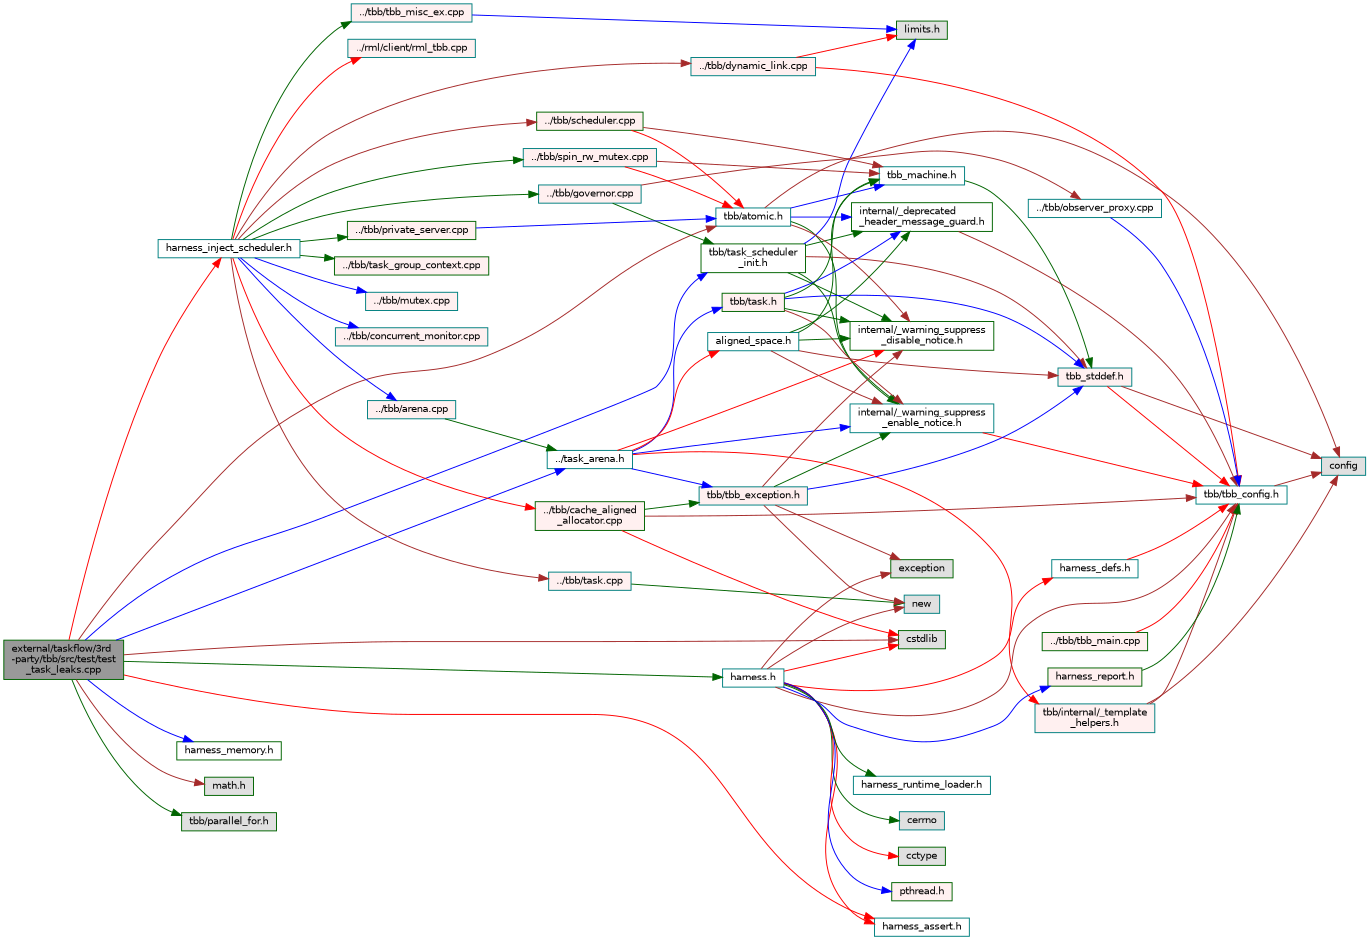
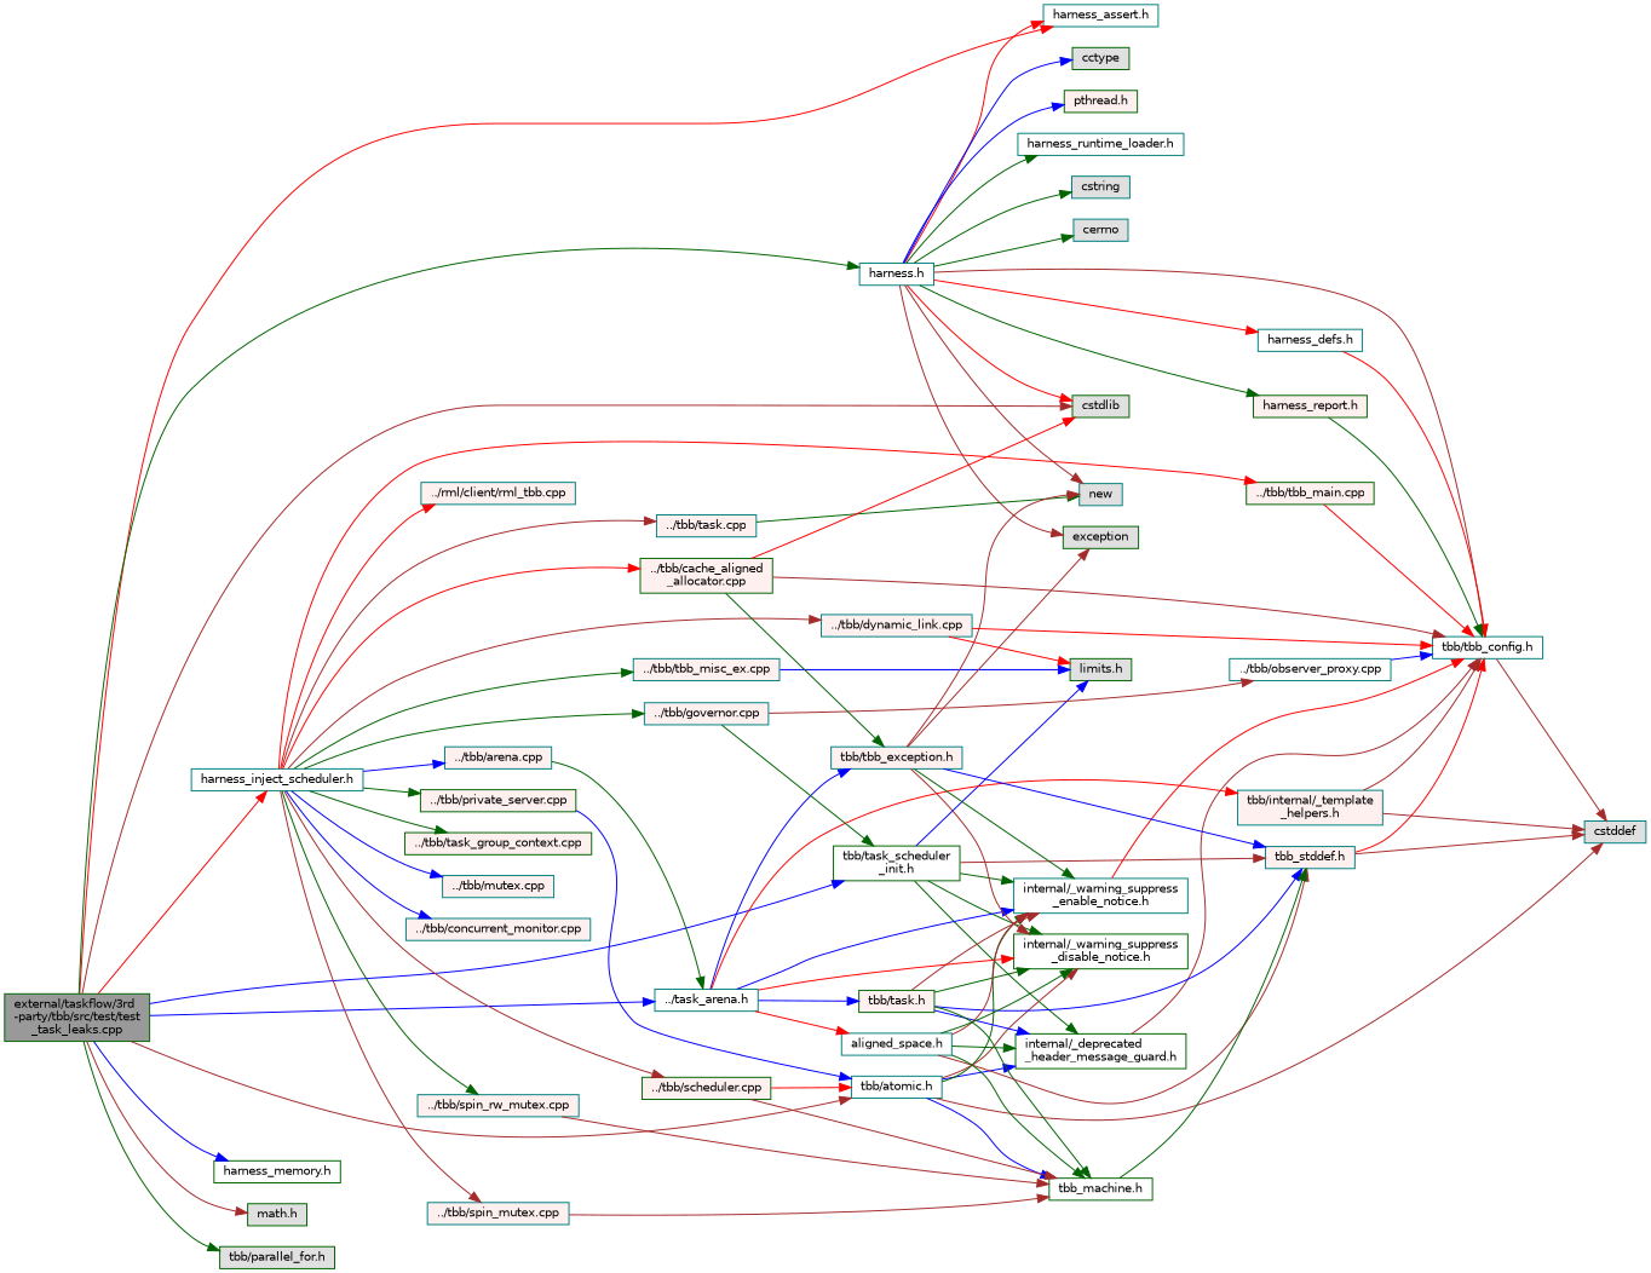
  digraph {
    rankdir=LR
    node [color=teal fillcolor="#FFF0F0" fontname=Helvetica fontsize=10 shape=box style=filled]
    edge [color=brown fontname=Helvetica fontsize=10 labelfontname=Helvetica labelfontsize=10 style=solid]
    n1 [color=darkgreen fillcolor=grey60 fontcolor=black height=0.2 label="external/taskflow/3rd\l-party/tbb/src/test/test\l_task_leaks.cpp" width=0.4]
    n2 [fillcolor=white height=0.2 label="harness_inject_scheduler.h" width=0.4]
    n3 [color=darkgreen fillcolor=white height=0.2 label="tbb/task_scheduler\l_init.h" width=0.4]
    n4 [fillcolor=white height=0.2 label="../task_arena.h" width=0.4]
    n5 [fillcolor=white height=0.2 label="tbb/atomic.h" width=0.4]
    n6 [color=darkgreen fillcolor="#E0E0E0" height=0.2 label=cstdlib width=0.4]
    n7 [fillcolor=white height=0.2 label="harness_assert.h" width=0.4]
    n8 [fillcolor=white height=0.2 label="harness.h" width=0.4]
    n9 [color=darkgreen fillcolor=white height=0.2 label="harness_memory.h" width=0.4]
    n10 [color=darkgreen fillcolor="#E0E0E0" height=0.2 label="math.h" width=0.4]
    n11 [color=darkgreen fillcolor="#E0E0E0" height=0.2 label="tbb/parallel_for.h" width=0.4]
    n12 [color=darkgreen height=0.2 label="../tbb/tbb_main.cpp" width=0.4]
    n13 [height=0.2 label="../tbb/dynamic_link.cpp" width=0.4]
    n14 [height=0.2 label="../tbb/tbb_misc_ex.cpp" width=0.4]
    n15 [height=0.2 label="../tbb/governor.cpp" width=0.4]
    n16 [height=0.2 label="../tbb/arena.cpp" width=0.4]
    n17 [color=darkgreen height=0.2 label="../tbb/scheduler.cpp" width=0.4]
    n18 [height=0.2 label="../tbb/task.cpp" width=0.4]
    n19 [color=darkgreen height=0.2 label="../tbb/task_group_context.cpp" width=0.4]
    n20 [color=darkgreen height=0.2 label="../tbb/cache_aligned\l_allocator.cpp" width=0.4]
    n21 [height=0.2 label="../tbb/mutex.cpp" width=0.4]
    n22 [height=0.2 label="../tbb/spin_rw_mutex.cpp" width=0.4]
+   n23 [height=0.2 label="../tbb/spin_mutex.cpp" width=0.4]
    n24 [color=darkgreen height=0.2 label="../tbb/private_server.cpp" width=0.4]
    n25 [height=0.2 label="../tbb/concurrent_monitor.cpp" width=0.4]
    n26 [height=0.2 label="../rml/client/rml_tbb.cpp" width=0.4]
    n27 [color=darkgreen fillcolor="#E0E0E0" height=0.2 label="limits.h" width=0.4]
    n28 [color=darkgreen fillcolor=white height=0.2 label="internal/_deprecated\l_header_message_guard.h" width=0.4]
    n29 [fillcolor=white height=0.2 label="internal/_warning_suppress\l_enable_notice.h" width=0.4]
    n30 [height=0.2 label="tbb_stddef.h" width=0.4]
    n31 [color=darkgreen fillcolor=white height=0.2 label="internal/_warning_suppress\l_disable_notice.h" width=0.4]
    n32 [color=darkgreen height=0.2 label="tbb/task.h" width=0.4]
    n33 [height=0.2 label="tbb/tbb_exception.h" width=0.4]
    n34 [height=0.2 label="tbb/internal/_template\l_helpers.h" width=0.4]
    n35 [fillcolor=white height=0.2 label="aligned_space.h" width=0.4]
-   n36 [fillcolor="#E0E0E0" height=0.2 label=config width=0.4]
-   n37 [fillcolor=white height=0.2 label="tbb_machine.h" width=0.4]
+   n36 [fillcolor="#E0E0E0" height=0.2 label=cstddef width=0.4]
+   n37 [color=darkgreen fillcolor=white height=0.2 label="tbb_machine.h" width=0.4]
    n38 [fillcolor=white height=0.2 label="tbb/tbb_config.h" width=0.4]
    n39 [color=darkgreen fillcolor="#E0E0E0" height=0.2 label=exception width=0.4]
    n40 [fillcolor="#E0E0E0" height=0.2 label=new width=0.4]
    n41 [fillcolor=white height=0.2 label="harness_defs.h" width=0.4]
+   n42 [fillcolor="#E0E0E0" height=0.2 label=cstring width=0.4]
    n43 [fillcolor="#E0E0E0" height=0.2 label=cerrno width=0.4]
    n44 [color=darkgreen fillcolor="#E0E0E0" height=0.2 label=cctype width=0.4]
    n45 [color=darkgreen height=0.2 label="pthread.h" width=0.4]
    n46 [fillcolor=white height=0.2 label="harness_runtime_loader.h" width=0.4]
    n47 [color=darkgreen height=0.2 label="harness_report.h" width=0.4]
    n48 [fillcolor=white height=0.2 label="../tbb/observer_proxy.cpp" width=0.4]
    n1 -> n2 [color=red]
    n1 -> n3 [color=blue]
    n1 -> n4 [color=blue]
    n1 -> n5
    n1 -> n6
    n1 -> n7 [color=red]
    n1 -> n8 [color=darkgreen]
    n1 -> n9 [color=blue]
    n1 -> n10
    n1 -> n11 [color=darkgreen]
+   n2 -> n12 [color=red]
    n2 -> n13
    n2 -> n14 [color=darkgreen]
    n2 -> n15 [color=darkgreen]
    n2 -> n16 [color=blue]
    n2 -> n17
    n2 -> n18
    n2 -> n19 [color=darkgreen]
    n2 -> n20 [color=red]
    n2 -> n21 [color=blue]
    n2 -> n22 [color=darkgreen]
+   n2 -> n23
    n2 -> n24 [color=darkgreen]
    n2 -> n25 [color=blue]
    n2 -> n26 [color=red]
    n3 -> n27 [color=blue]
    n3 -> n28 [color=darkgreen]
    n3 -> n29 [color=darkgreen]
    n3 -> n30
    n3 -> n31 [color=darkgreen]
    n4 -> n29 [color=blue]
    n4 -> n31 [color=red]
    n4 -> n32 [color=blue]
    n4 -> n33 [color=blue]
    n4 -> n34 [color=red]
    n4 -> n35 [color=red]
    n5 -> n28 [color=blue]
    n5 -> n29 [color=darkgreen]
    n5 -> n31
    n5 -> n36
    n5 -> n37 [color=blue]
    n8 -> n6 [color=red]
    n8 -> n7 [color=red]
    n8 -> n38
    n8 -> n39
    n8 -> n40
    n8 -> n41 [color=red]
+   n8 -> n42 [color=darkgreen]
    n8 -> n43 [color=darkgreen]
-   n8 -> n44 [color=red]
+   n8 -> n44 [color=blue]
    n8 -> n45 [color=blue]
    n8 -> n46 [color=darkgreen]
-   n8 -> n47 [color=blue]
+   n8 -> n47 [color=darkgreen]
    n12 -> n38 [color=red]
    n13 -> n27 [color=red]
    n13 -> n38 [color=red]
    n14 -> n27 [color=blue]
    n15 -> n3 [color=darkgreen]
    n15 -> n48
    n16 -> n4 [color=darkgreen]
    n17 -> n5 [color=red]
    n17 -> n37
    n18 -> n40 [color=darkgreen]
    n20 -> n6 [color=red]
    n20 -> n33 [color=darkgreen]
    n20 -> n38
-   n22 -> n5 [color=red]
    n22 -> n37
+   n23 -> n37
    n24 -> n5 [color=blue]
    n28 -> n38
    n29 -> n38 [color=red]
    n30 -> n36
    n30 -> n38 [color=red]
    n32 -> n28 [color=blue]
    n32 -> n29
    n32 -> n30 [color=blue]
    n32 -> n31 [color=darkgreen]
    n32 -> n37 [color=darkgreen]
    n33 -> n29 [color=darkgreen]
    n33 -> n30 [color=blue]
    n33 -> n31
    n33 -> n39
    n33 -> n40
    n34 -> n36
    n34 -> n38
    n35 -> n28 [color=darkgreen]
    n35 -> n29
    n35 -> n30
    n35 -> n31 [color=darkgreen]
    n35 -> n37 [color=darkgreen]
    n37 -> n30 [color=darkgreen]
    n38 -> n36
    n41 -> n38 [color=red]
    n47 -> n38 [color=darkgreen]
    n48 -> n38 [color=blue]
  }
